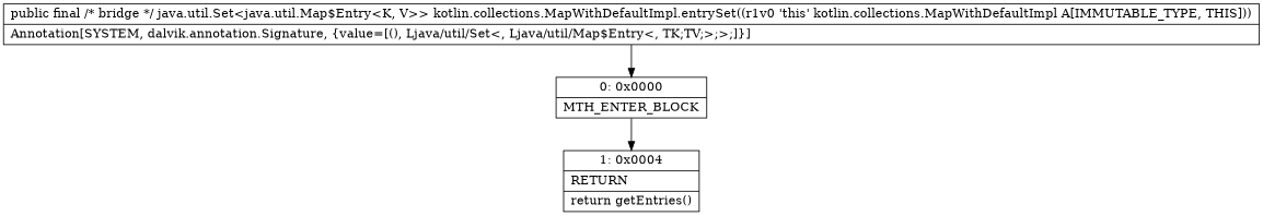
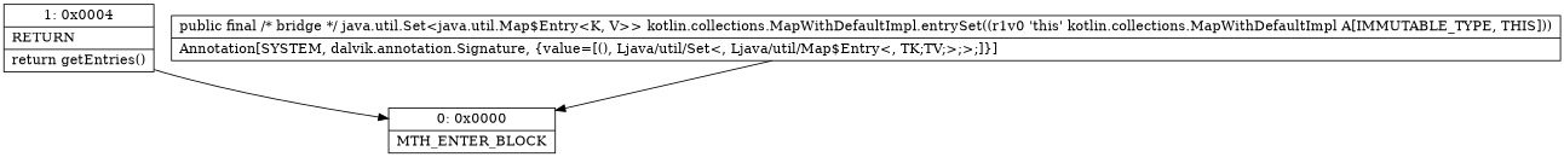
  digraph {
    node [shape=record]
    n1 [label="{0\:\ 0x0000|MTH_ENTER_BLOCK\l}"]
    n2 [label="{1\:\ 0x0004|RETURN\l|return getEntries()\l}"]
    n3 [label="{public final \/* bridge *\/ java.util.Set\<java.util.Map$Entry\<K, V\>\> kotlin.collections.MapWithDefaultImpl.entrySet((r1v0 'this' kotlin.collections.MapWithDefaultImpl A[IMMUTABLE_TYPE, THIS]))  | Annotation[SYSTEM, dalvik.annotation.Signature, \{value=[(), Ljava\/util\/Set\<, Ljava\/util\/Map$Entry\<, TK;TV;\>;\>;]\}]\l}"]
-   n1 -> n2
+   n2 -> n1
    n3 -> n1
  }
